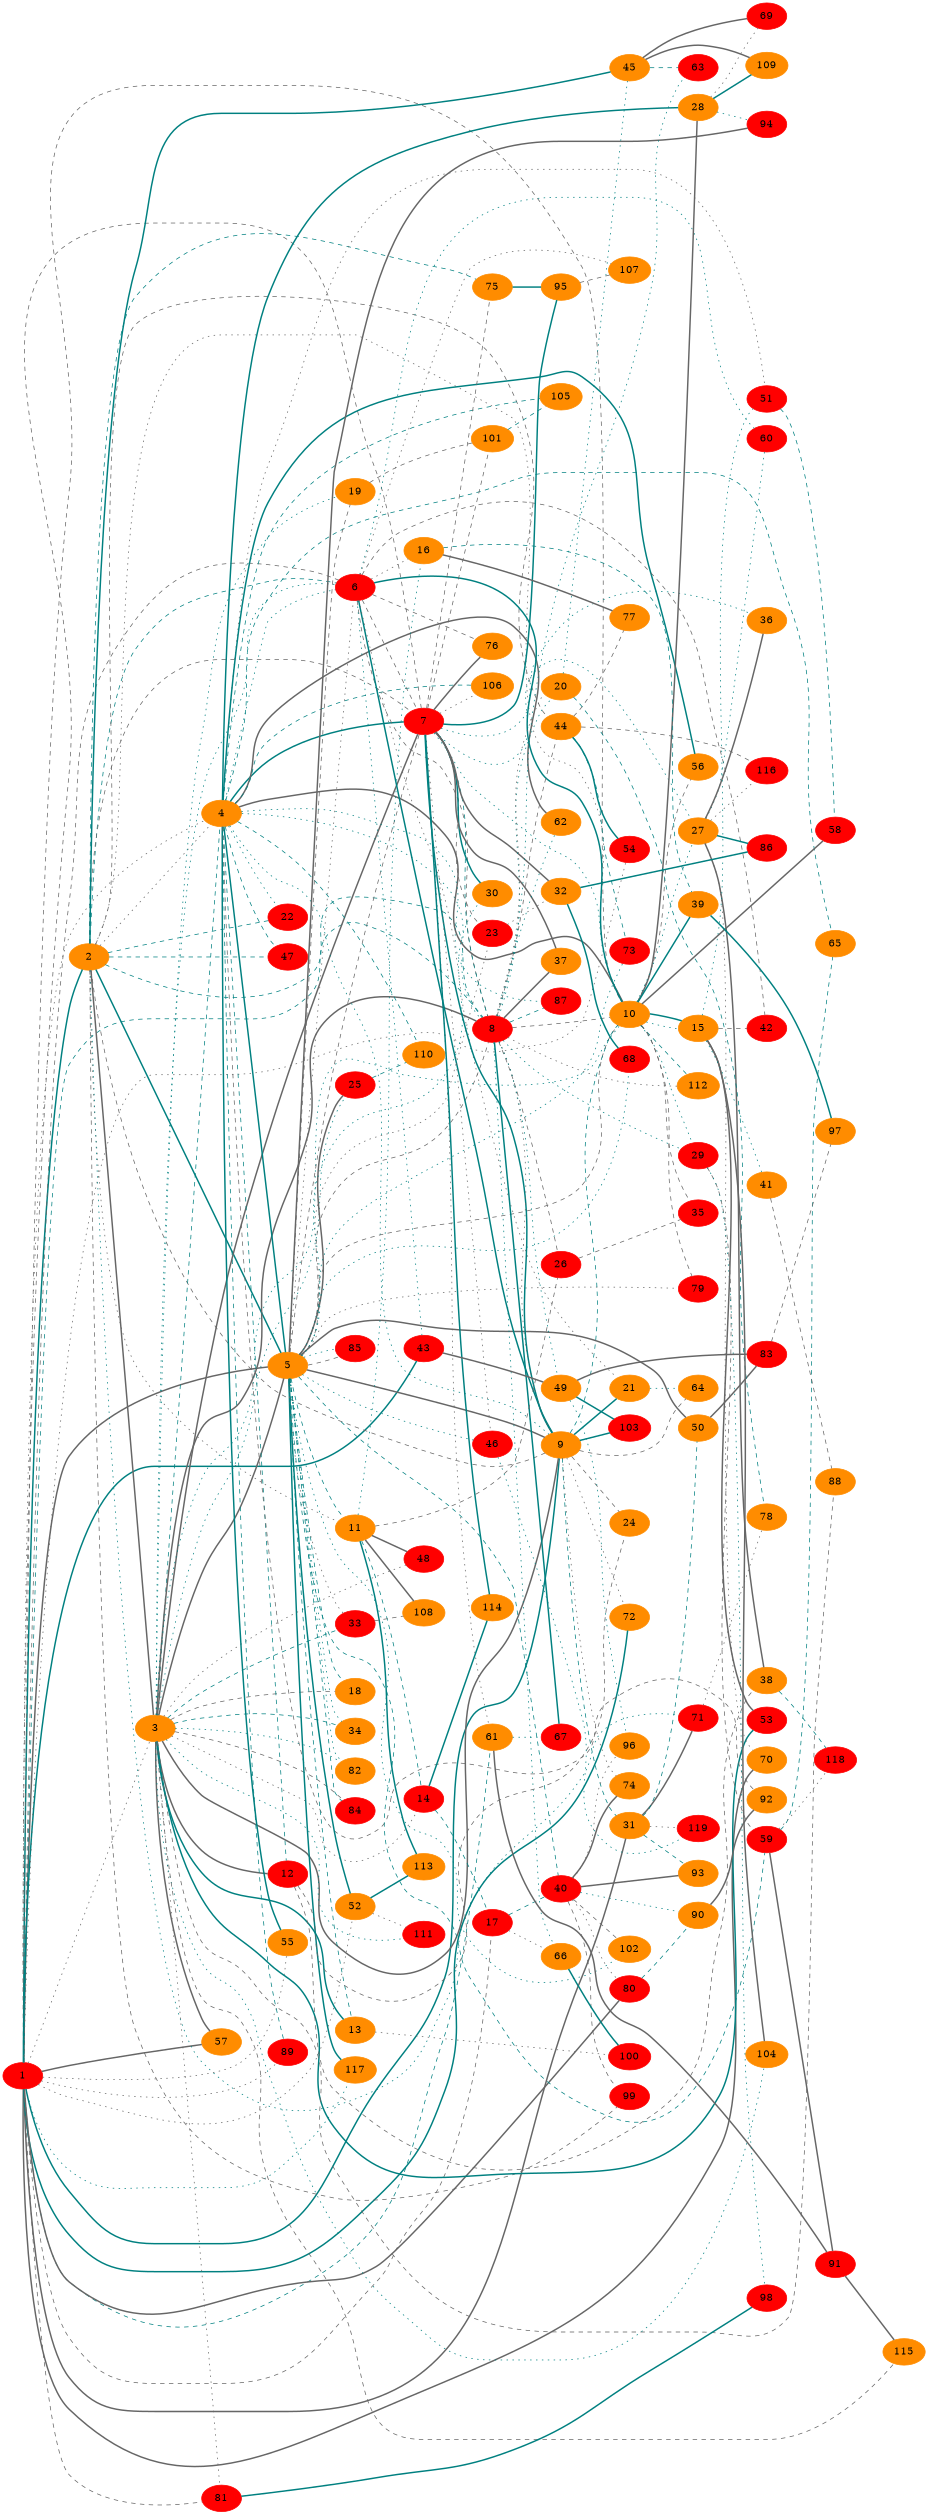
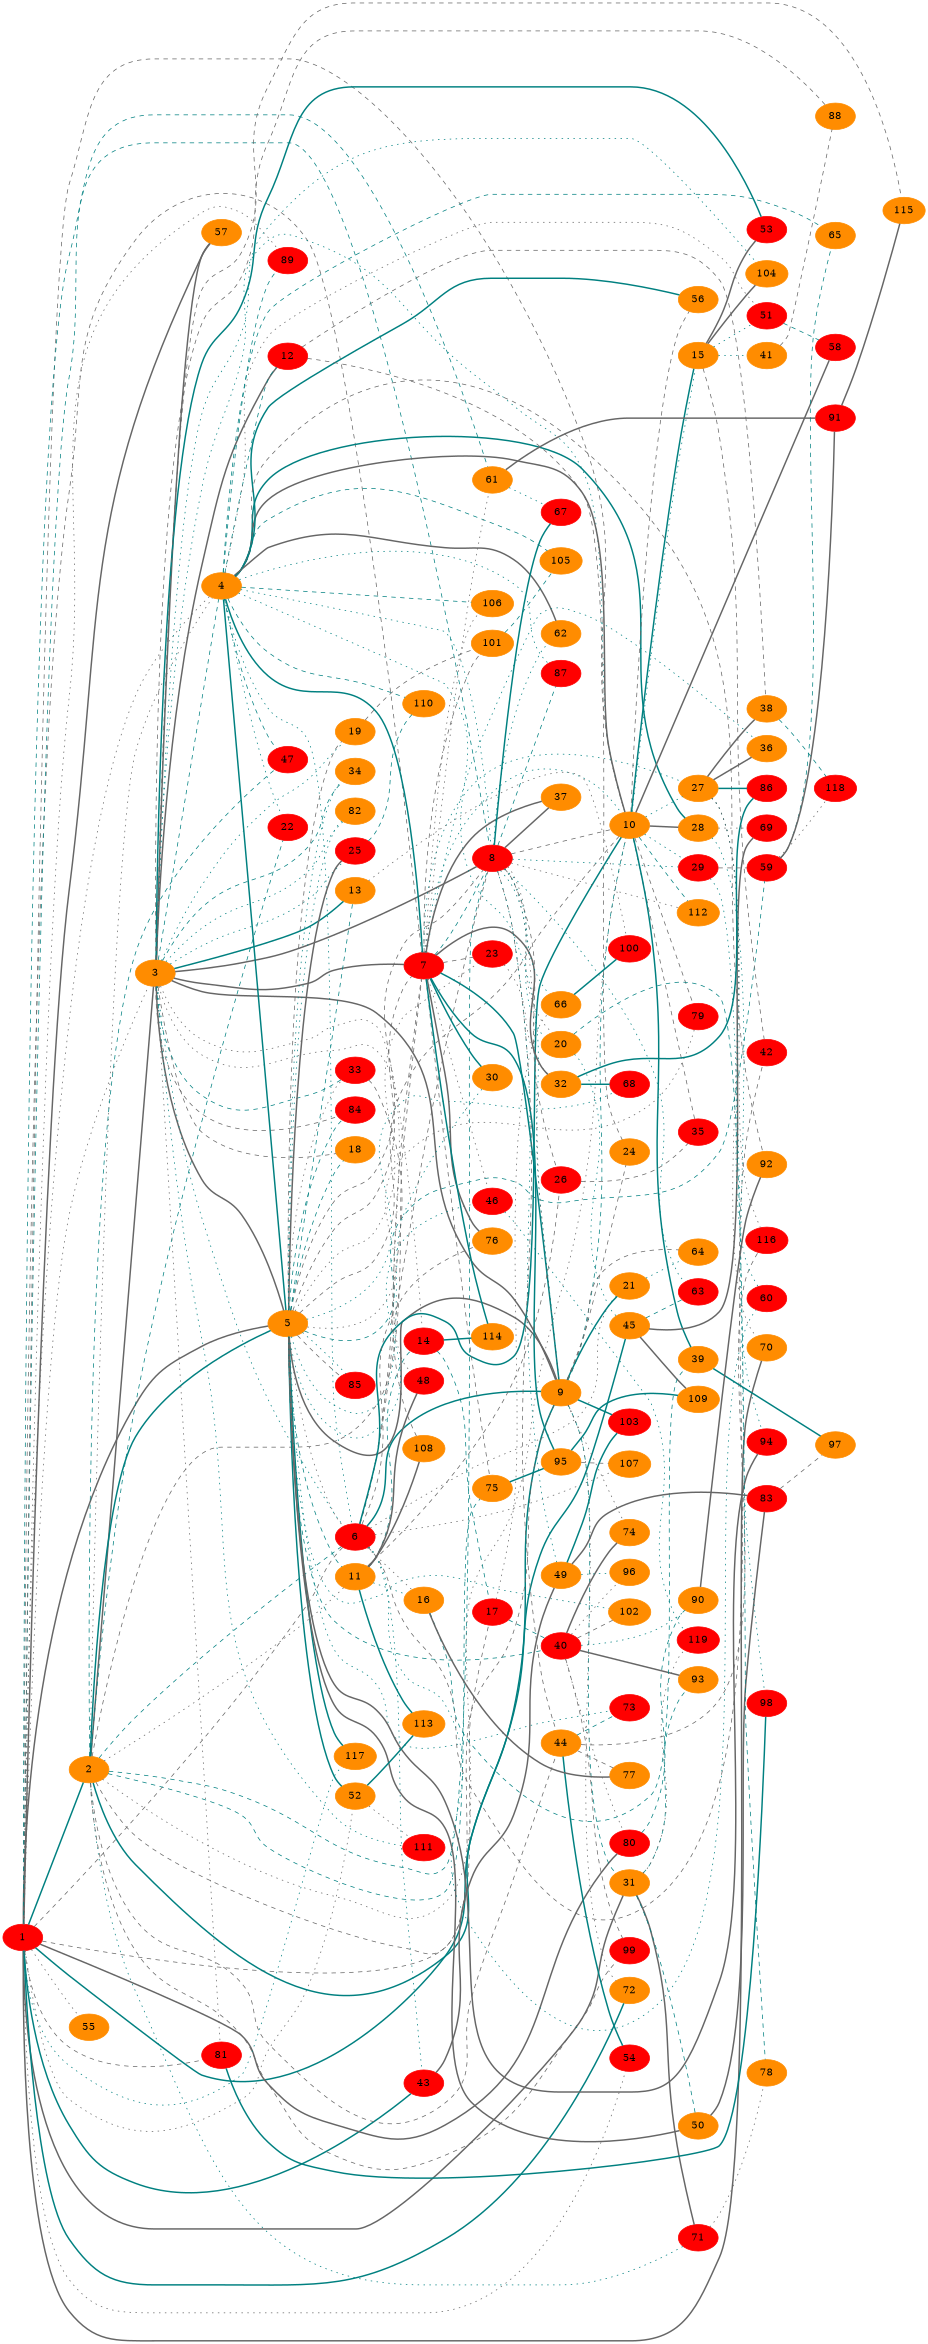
  graph {
    rankdir=LR
    node [color=darkorange style=filled]
    edge [color=gray40 style=dashed]
    1 [color=red]
    2
    3
    4
    5
    6 [color=red]
    7 [color=red]
    8 [color=red]
    9
    10
    17 [color=red]
    31
    43 [color=red]
    52
    54 [color=red]
    55
    57
    61
    70
    72
    80 [color=red]
    81 [color=red]
    89 [color=red]
    117
    11
    22 [color=red]
    44
    45
    47 [color=red]
    71 [color=red]
    75
    99 [color=red]
    12 [color=red]
    13
    14 [color=red]
    18
    19
    25 [color=red]
    33 [color=red]
    34
    48 [color=red]
    53 [color=red]
    82
    84 [color=red]
    88
    104
    111 [color=red]
    115
    28
    51 [color=red]
    56
    62
    65
    87 [color=red]
    92
    105
    106
    110
    23 [color=red]
    30
    40 [color=red]
    46 [color=red]
    50
    59 [color=red]
    68 [color=red]
    73 [color=red]
    79 [color=red]
    85 [color=red]
    94 [color=red]
    102
    16
    21
    42 [color=red]
    60 [color=red]
    76
    107
    27
    32
    36
    37
    95
    101
    114
    20
    26 [color=red]
    29 [color=red]
    49
    63 [color=red]
    66
    67 [color=red]
    112
    24
    64
    74
    103 [color=red]
    15
    35 [color=red]
    39
    58 [color=red]
    93
    119 [color=red]
    113
    91 [color=red]
    90
    98 [color=red]
    108
    77
    116 [color=red]
    69 [color=red]
    109
    78
    38
    100 [color=red]
    96
    83 [color=red]
    118 [color=red]
    86 [color=red]
    41
    97
    1 -- 2 [color=teal style=bold]
    1 -- 3 [style=dotted]
    1 -- 4 [style=dotted]
    1 -- 5 [style=bold]
    1 -- 6
    1 -- 7
    1 -- 8 [color=teal]
    1 -- 9 [color=teal style=bold]
    1 -- 10
    1 -- 17
    1 -- 31 [style=bold]
    1 -- 43 [color=teal style=bold]
    1 -- 52 [style=dotted]
    1 -- 54 [style=dotted]
    1 -- 55 [style=dotted]
    1 -- 57 [style=bold]
    1 -- 61 [color=teal]
    1 -- 70 [style=bold]
    1 -- 72 [color=teal style=bold]
    1 -- 80 [style=bold]
    1 -- 81
    1 -- 89 [style=dotted]
    1 -- 117 [color=teal style=dotted]
    2 -- 3 [style=bold]
    2 -- 4 [style=dotted]
    2 -- 5 [color=teal style=bold]
    2 -- 6 [color=teal]
    2 -- 7
    2 -- 8 [color=teal]
    2 -- 9
    2 -- 10 [style=dotted]
    2 -- 11 [style=dotted]
    2 -- 22 [color=teal]
    2 -- 44
    2 -- 45 [color=teal style=bold]
    2 -- 47 [color=teal]
    2 -- 71 [color=teal style=dotted]
    2 -- 75 [color=teal]
    2 -- 99
    3 -- 4 [color=teal]
    3 -- 5 [style=bold]
    3 -- 6 [color=teal style=dotted]
    3 -- 7 [style=bold]
    3 -- 8 [style=bold]
    3 -- 9 [style=bold]
    3 -- 10 [color=teal style=dotted]
    3 -- 57 [style=bold]
    3 -- 81 [style=dotted]
    3 -- 12 [style=bold]
    3 -- 13 [color=teal style=bold]
    3 -- 14 [style=dotted]
    3 -- 18
    3 -- 19 [color=teal style=dotted]
    3 -- 25 [color=teal style=dotted]
    3 -- 33 [color=teal]
    3 -- 34 [color=teal]
    3 -- 48 [style=dotted]
    3 -- 53 [color=teal style=bold]
    3 -- 82 [color=teal style=dotted]
    3 -- 84
    3 -- 88
    3 -- 104 [color=teal style=dotted]
    3 -- 111 [color=teal style=dotted]
    3 -- 115
    4 -- 5 [color=teal style=bold]
    4 -- 6 [color=teal style=dotted]
    4 -- 7 [color=teal style=bold]
    4 -- 8 [color=teal style=dotted]
    4 -- 9 [color=teal style=dotted]
    4 -- 10 [style=bold]
-   4 -- 55 [color=teal style=bold]
    4 -- 89 [color=teal]
    4 -- 22 [color=teal style=dotted]
    4 -- 47 [color=teal]
    4 -- 12 [color=teal]
    4 -- 28 [color=teal style=bold]
    4 -- 51 [style=dotted]
    4 -- 56 [color=teal style=bold]
    4 -- 62 [style=bold]
    4 -- 65 [color=teal]
    4 -- 87 [color=teal style=dotted]
    4 -- 92
    4 -- 105 [color=teal]
    4 -- 106 [color=teal]
    4 -- 110 [color=teal]
    5 -- 6 [style=dotted]
    5 -- 7
    5 -- 8
    5 -- 9 [style=bold]
    5 -- 10
    5 -- 52 [color=teal style=bold]
    5 -- 117 [color=teal style=bold]
    5 -- 11 [color=teal]
    5 -- 13 [color=teal]
    5 -- 18 [color=teal]
    5 -- 19
    5 -- 25 [style=bold]
    5 -- 33 [style=dotted]
    5 -- 34 [color=teal style=dotted]
    5 -- 82 [color=teal style=dotted]
    5 -- 84 [color=teal]
    5 -- 23 [style=dotted]
    5 -- 30 [color=teal style=dotted]
    5 -- 40 [color=teal]
    5 -- 46 [color=teal style=dotted]
    5 -- 50 [style=bold]
    5 -- 59 [color=teal]
    5 -- 68 [color=teal style=dotted]
    5 -- 73 [color=teal style=dotted]
    5 -- 79 [style=dotted]
    5 -- 85
    5 -- 85 [color=teal style=dotted]
    5 -- 94 [style=bold]
    5 -- 102 [color=teal style=dotted]
    6 -- 7
    6 -- 8
    6 -- 9 [color=teal style=bold]
    6 -- 10 [color=teal style=bold]
    6 -- 43 [color=teal style=dotted]
    6 -- 16 [style=dotted]
    6 -- 21 [style=dotted]
    6 -- 42
    6 -- 60 [color=teal style=dotted]
    6 -- 76
    6 -- 107 [style=dotted]
    7 -- 8 [color=teal]
    7 -- 9 [color=teal style=bold]
    7 -- 10 [color=teal style=dotted]
    7 -- 61 [style=dotted]
    7 -- 75
    7 -- 106 [style=dotted]
    7 -- 23
    7 -- 30 [color=teal style=bold]
    7 -- 46 [style=dotted]
    7 -- 76 [style=bold]
    7 -- 27 [color=teal style=dotted]
    7 -- 32 [style=bold]
    7 -- 36 [color=teal style=dotted]
    7 -- 37 [style=bold]
    7 -- 95 [color=teal style=bold]
    7 -- 101
    7 -- 114 [color=teal style=bold]
    8 -- 9 [style=dotted]
    8 -- 10
    8 -- 44
    8 -- 62 [color=teal style=dotted]
    8 -- 87 [color=teal]
    8 -- 37 [style=bold]
    8 -- 20 [color=teal style=dotted]
    8 -- 20 [style=dotted]
    8 -- 26
    8 -- 29 [color=teal style=dotted]
    8 -- 49 [color=teal style=dotted]
    8 -- 63 [color=teal style=dotted]
    8 -- 66 [color=teal style=dotted]
    8 -- 67 [color=teal style=bold]
    8 -- 112 [style=dotted]
    9 -- 10 [color=teal]
    9 -- 31 [color=teal]
    9 -- 72 [style=dotted]
    9 -- 21 [color=teal style=bold]
    9 -- 24
    9 -- 64
    9 -- 74 [style=dotted]
    9 -- 103 [color=teal style=bold]
    10 -- 28 [style=bold]
    10 -- 56
    10 -- 79
    10 -- 27 [color=teal style=dotted]
    10 -- 29 [color=teal style=dotted]
    10 -- 112 [color=teal]
    10 -- 15 [color=teal style=dotted]
    10 -- 15 [color=teal style=bold]
    10 -- 35
    10 -- 39 [color=teal style=bold]
    10 -- 58 [style=bold]
    17 -- 40 [color=teal]
    17 -- 66 [style=dotted]
    31 -- 71 [style=bold]
    31 -- 50 [color=teal]
    31 -- 93 [color=teal]
    31 -- 119 [style=dotted]
    43 -- 49 [style=bold]
    52 -- 111 [style=dotted]
    52 -- 113 [color=teal style=bold]
    61 -- 67 [color=teal style=dotted]
    61 -- 91 [style=bold]
    80 -- 90 [color=teal]
    81 -- 98 [color=teal style=bold]
    11 -- 14 [color=teal]
    11 -- 48 [style=bold]
    11 -- 16 [color=teal style=dotted]
    11 -- 26
    11 -- 113 [color=teal style=bold]
    11 -- 108 [style=bold]
    44 -- 54 [color=teal style=bold]
    44 -- 73 [color=teal]
    44 -- 77
    44 -- 116
    45 -- 63 [color=teal]
    45 -- 69 [style=bold]
    45 -- 109 [style=bold]
    71 -- 78 [style=dotted]
    75 -- 95 [color=teal style=bold]
    12 -- 24
    12 -- 38
    13 -- 100 [style=dotted]
    14 -- 17 [color=teal]
    14 -- 114 [color=teal style=bold]
    19 -- 101
    25 -- 110 [color=teal]
    33 -- 108
    28 -- 94 [color=teal style=dotted]
    28 -- 69 [style=dotted]
-   28 -- 109 [color=teal style=bold]
+   95 -- 109 [color=teal style=bold]
    51 -- 58 [color=teal]
    23 -- 32 [style=dotted]
    40 -- 80 [style=dotted]
    40 -- 99
    40 -- 102
    40 -- 74 [style=bold]
    40 -- 93 [style=bold]
    40 -- 90 [color=teal style=dotted]
    40 -- 96 [style=dotted]
    46 -- 119 [color=teal style=dotted]
    50 -- 83 [style=bold]
    59 -- 65 [color=teal]
    59 -- 91 [style=bold]
    59 -- 118 [style=dotted]
    16 -- 39 [color=teal]
    16 -- 77 [style=bold]
    21 -- 64 [color=teal style=dotted]
    27 -- 70 [style=dotted]
    27 -- 60 [color=teal style=dotted]
    27 -- 36 [style=bold]
    27 -- 116 [style=dotted]
    27 -- 38 [style=bold]
    27 -- 86 [color=teal style=bold]
    32 -- 68 [color=teal style=bold]
    32 -- 86 [color=teal style=bold]
    95 -- 107
    101 -- 105 [color=teal]
    20 -- 45 [color=teal style=dotted]
    20 -- 78 [color=teal]
    26 -- 35
    29 -- 59
    29 -- 98 [color=teal style=dotted]
    49 -- 103 [color=teal style=bold]
    49 -- 96 [color=teal style=dotted]
    49 -- 83 [style=bold]
    66 -- 100 [color=teal style=bold]
    15 -- 53 [style=bold]
    15 -- 104 [style=bold]
    15 -- 51 [color=teal style=dotted]
    15 -- 42
    15 -- 41 [color=teal style=dotted]
    39 -- 97 [color=teal style=bold]
    91 -- 115 [style=bold]
    90 -- 92 [style=bold]
    38 -- 118 [color=teal]
    83 -- 97
    41 -- 88
  }
